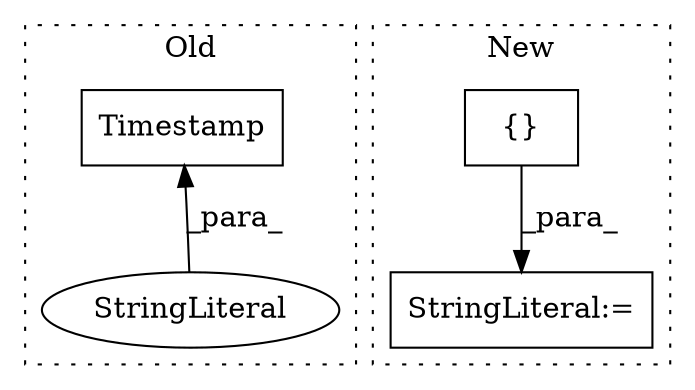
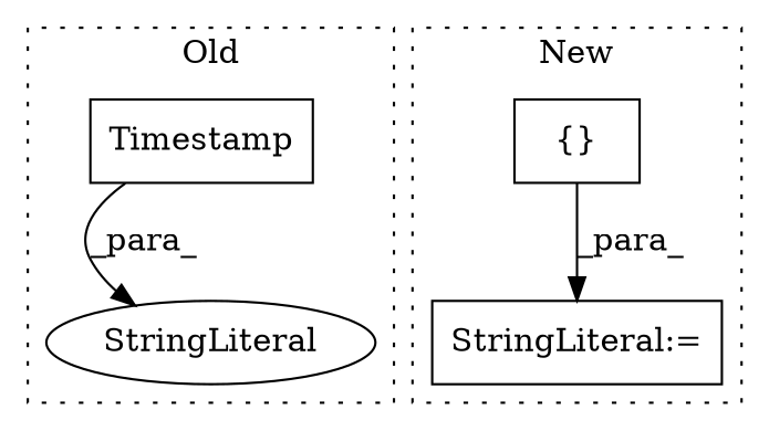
  digraph {
    node [shape=box]
    n1 [a=32 l="10,1" label=Timestamp s="3328,3395"]
    n2 [a=45 l=52 label=StringLiteral s=3343 shape=ellipse]
    n3 [a=4 l="1,1" label="{}" s="3393,3408"]
    n4 [a=7 l=1 label="StringLiteral:=" s=3380]
    subgraph cluster_1 {
      label=Old
      style=dotted
      n1
      n2
    }
    subgraph cluster_2 {
      label=New
      style=dotted
      n3
      n4
    }
-   n2 -> n1 [label=_para_]
+   n1 -> n2 [label=_para_]
    n3 -> n4 [label=_para_]
  }
